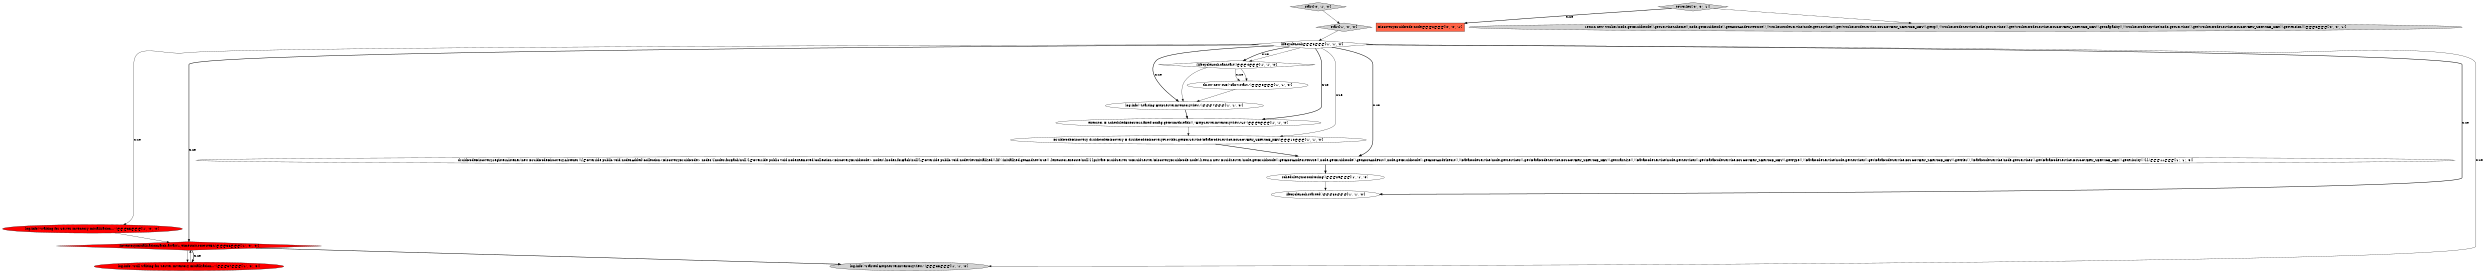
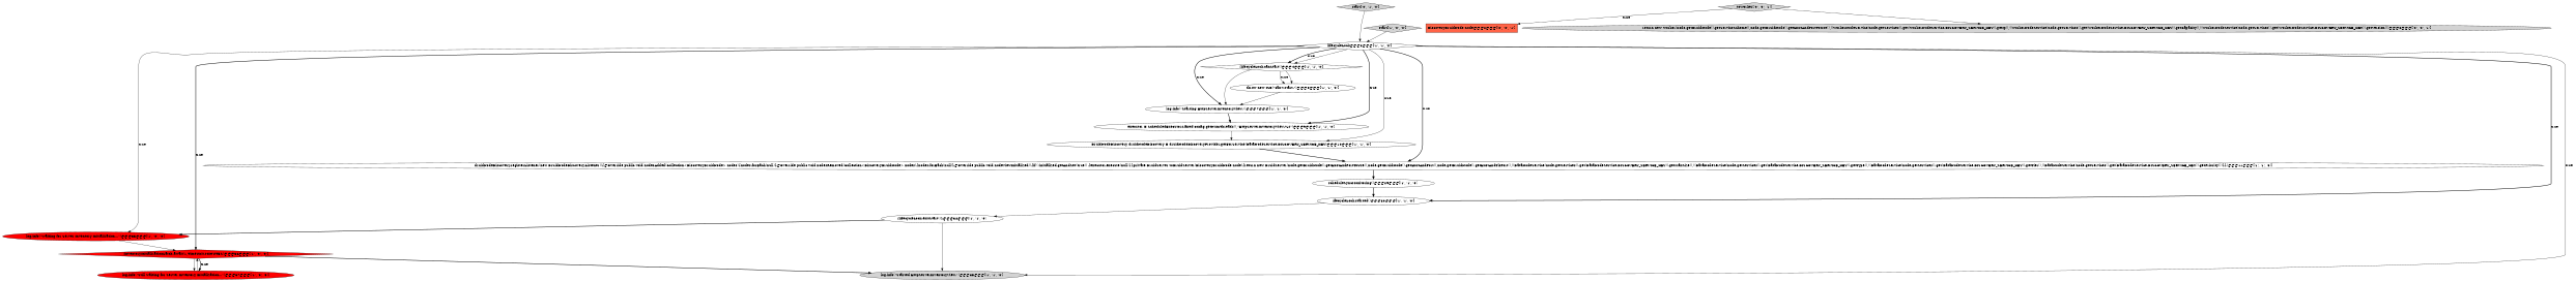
  digraph {
    node [fillcolor=white shape=ellipse style=filled]
    edge [style=solid]
    n1 [label="DruidNodeDiscovery druidNodeDiscovery = druidNodeDiscoveryProvider.getForService(DataNodeService.DISCOVERY_SERVICE_KEY)@@@10@@@['1', '1', '0']"]
    n2 [label="druidNodeDiscovery.registerListener(new DruidNodeDiscovery.Listener(){@Override public void nodesAdded(Collection<DiscoveryDruidNode> nodes){nodes.forEach(null)}@Override public void nodesRemoved(Collection<DiscoveryDruidNode> nodes){nodes.forEach(null)}@Override public void nodeViewInitialized(){if (!initialized.getAndSet(true)) {executor.execute(null)}}private DruidServer toDruidServer(DiscoveryDruidNode node){return new DruidServer(node.getDruidNode().getHostAndPortToUse(),node.getDruidNode().getHostAndPort(),node.getDruidNode().getHostAndTlsPort(),((DataNodeService)node.getServices().get(DataNodeService.DISCOVERY_SERVICE_KEY)).getMaxSize(),((DataNodeService)node.getServices().get(DataNodeService.DISCOVERY_SERVICE_KEY)).getType(),((DataNodeService)node.getServices().get(DataNodeService.DISCOVERY_SERVICE_KEY)).getTier(),((DataNodeService)node.getServices().get(DataNodeService.DISCOVERY_SERVICE_KEY)).getPriority())}})@@@11@@@['1', '1', '0']"]
    n3 [label="scheduleSyncMonitoring()@@@29@@@['1', '1', '0']"]
    n4 [label="!lifecycleLock.canStart()@@@4@@@['1', '1', '0']" shape=diamond]
    n5 [label="throw new ISE(\"can't start.\")@@@5@@@['1', '1', '0']"]
    n6 [label="log.info(\"Starting HttpServerInventoryView.\")@@@7@@@['1', '1', '0']"]
    n7 [label="executor = ScheduledExecutors.fixed(config.getNumThreads(),\"HttpServerInventoryView-%s\")@@@9@@@['1', '1', '0']"]
    n8 [fillcolor=tomato label="DiscoveryDruidNode node@@@2@@@['0', '0', '1']" shape=box]
    n9 [fillcolor=lightgray label="toWorker['0', '0', '1']" shape=diamond]
    n10 [fillcolor=lightgray label="return new Worker(node.getDruidNode().getServiceScheme(),node.getDruidNode().getHostAndPortToUse(),((WorkerNodeService)node.getServices().get(WorkerNodeService.DISCOVERY_SERVICE_KEY)).getIp(),((WorkerNodeService)node.getServices().get(WorkerNodeService.DISCOVERY_SERVICE_KEY)).getCapacity(),((WorkerNodeService)node.getServices().get(WorkerNodeService.DISCOVERY_SERVICE_KEY)).getVersion())@@@3@@@['0', '0', '1']"]
    n11 [label="lifecycleLock.started()@@@30@@@['1', '1', '0']"]
    n12 [fillcolor=lightgray label="start['0', '1', '0']" shape=diamond]
    n13 [label="lifecycleLock@@@3@@@['1', '1', '0']" shape=diamond]
    n14 [fillcolor=lightgray label="log.info(\"Started HttpServerInventoryView.\")@@@35@@@['1', '1', '0']"]
    n15 [fillcolor=red label="!inventoryInitializationLatch.await(1,TimeUnit.MINUTES)@@@36@@@['1', '0', '0']" shape=diamond]
    n16 [fillcolor=red label="log.info(\"Waiting for Server Inventory Initialization...\")@@@35@@@['1', '0', '0']"]
+   n17 [label="{lifecycleLock.exitStart()}@@@32@@@['1', '1', '0']"]
    n18 [fillcolor=red label="log.info(\"Still waiting for Server Inventory Initialization...\")@@@37@@@['1', '0', '0']"]
    n19 [fillcolor=lightgray label="start['1', '0', '0']" shape=diamond]
    n1 -> n2 [style=bold]
    n2 -> n3 [style=bold]
-   n3 -> n11
+   n3 -> n11 [style=bold]
    n4 -> n5
    n4 -> n5 [label=true]
    n4 -> n6
    n5 -> n6
    n6 -> n7 [style=bold]
    n7 -> n1
-   n9 -> n8 [label=true style=bold]
+   n9 -> n8 [label=true]
    n9 -> n10
-   n12 -> n19
+   n11 -> n17
+   n12 -> n13
    n13 -> n1 [label=true]
    n13 -> n2 [label=true style=bold]
    n13 -> n4
    n13 -> n4 [label=true style=bold]
    n13 -> n6 [label=true style=bold]
    n13 -> n7 [label=true style=bold]
    n13 -> n11 [label=true style=bold]
    n13 -> n14 [label=true]
    n13 -> n15 [label=true style=bold]
    n13 -> n16 [label=true]
    n15 -> n14 [style=bold]
    n15 -> n18 [label=true style=bold]
    n15 -> n18
    n16 -> n15
+   n17 -> n14
+   n17 -> n16 [style=bold]
    n18 -> n15
    n19 -> n13
  }
